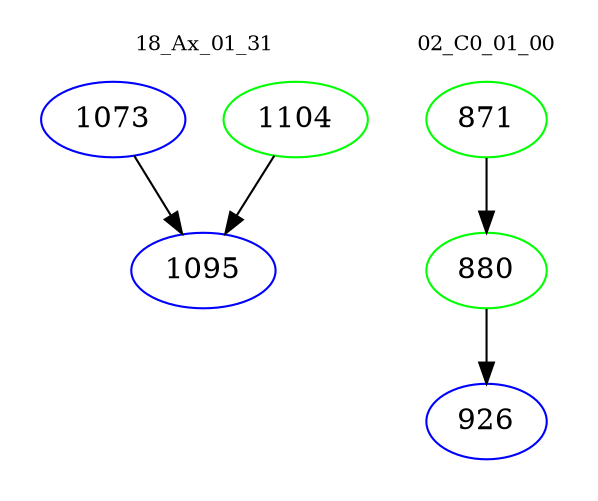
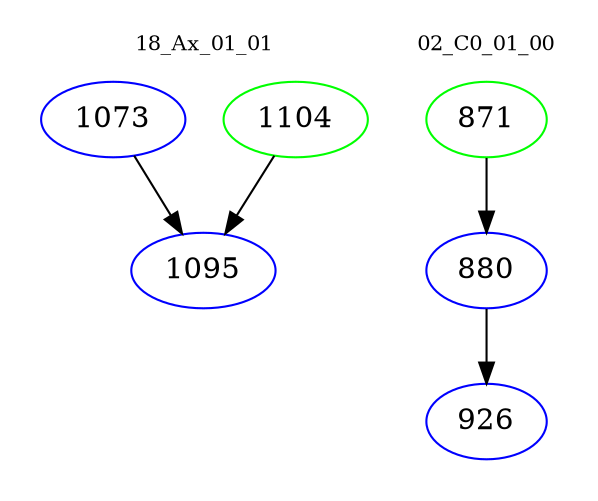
  digraph {
    node [color=blue]
    edge [color=black]
    n1 [color=green label=1104]
    n2 [label=1073]
    n3 [label=1095]
    n4 [color=green label=871]
-   n5 [color=green label=880]
+   n5 [label=880]
    n6 [label=926]
    subgraph cluster_1 {
      color=white
      fontsize=10
-     label="18_Ax_01_31"
+     label="18_Ax_01_01"
      n1
      n2
      n3
    }
    subgraph cluster_2 {
      color=white
      fontsize=10
      label="02_C0_01_00"
      n4
      n5
      n6
    }
    n1 -> n3
    n2 -> n3
    n4 -> n5
    n5 -> n6
  }
